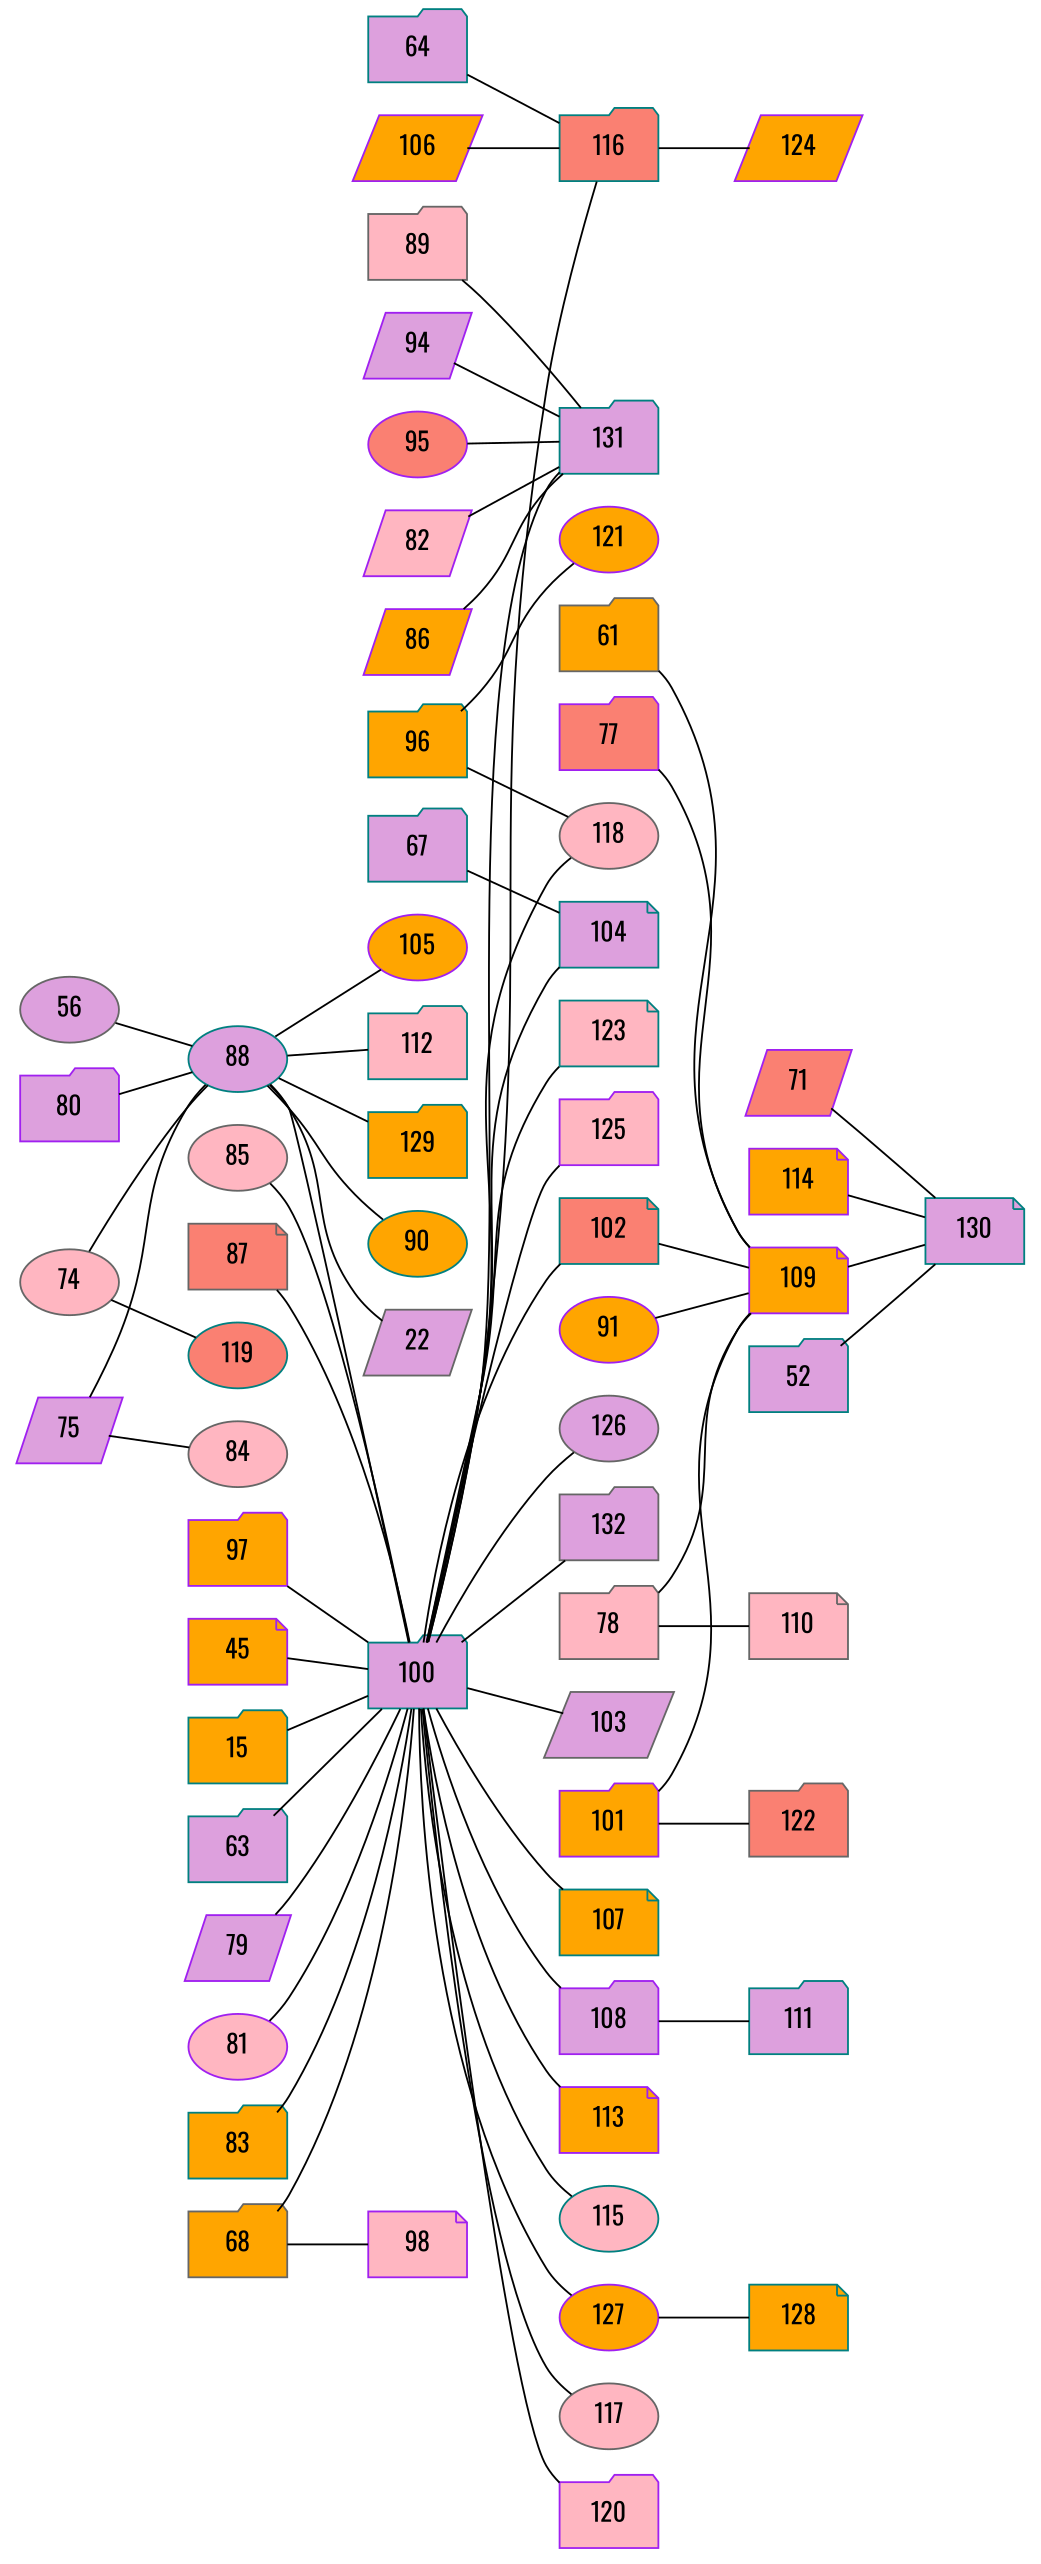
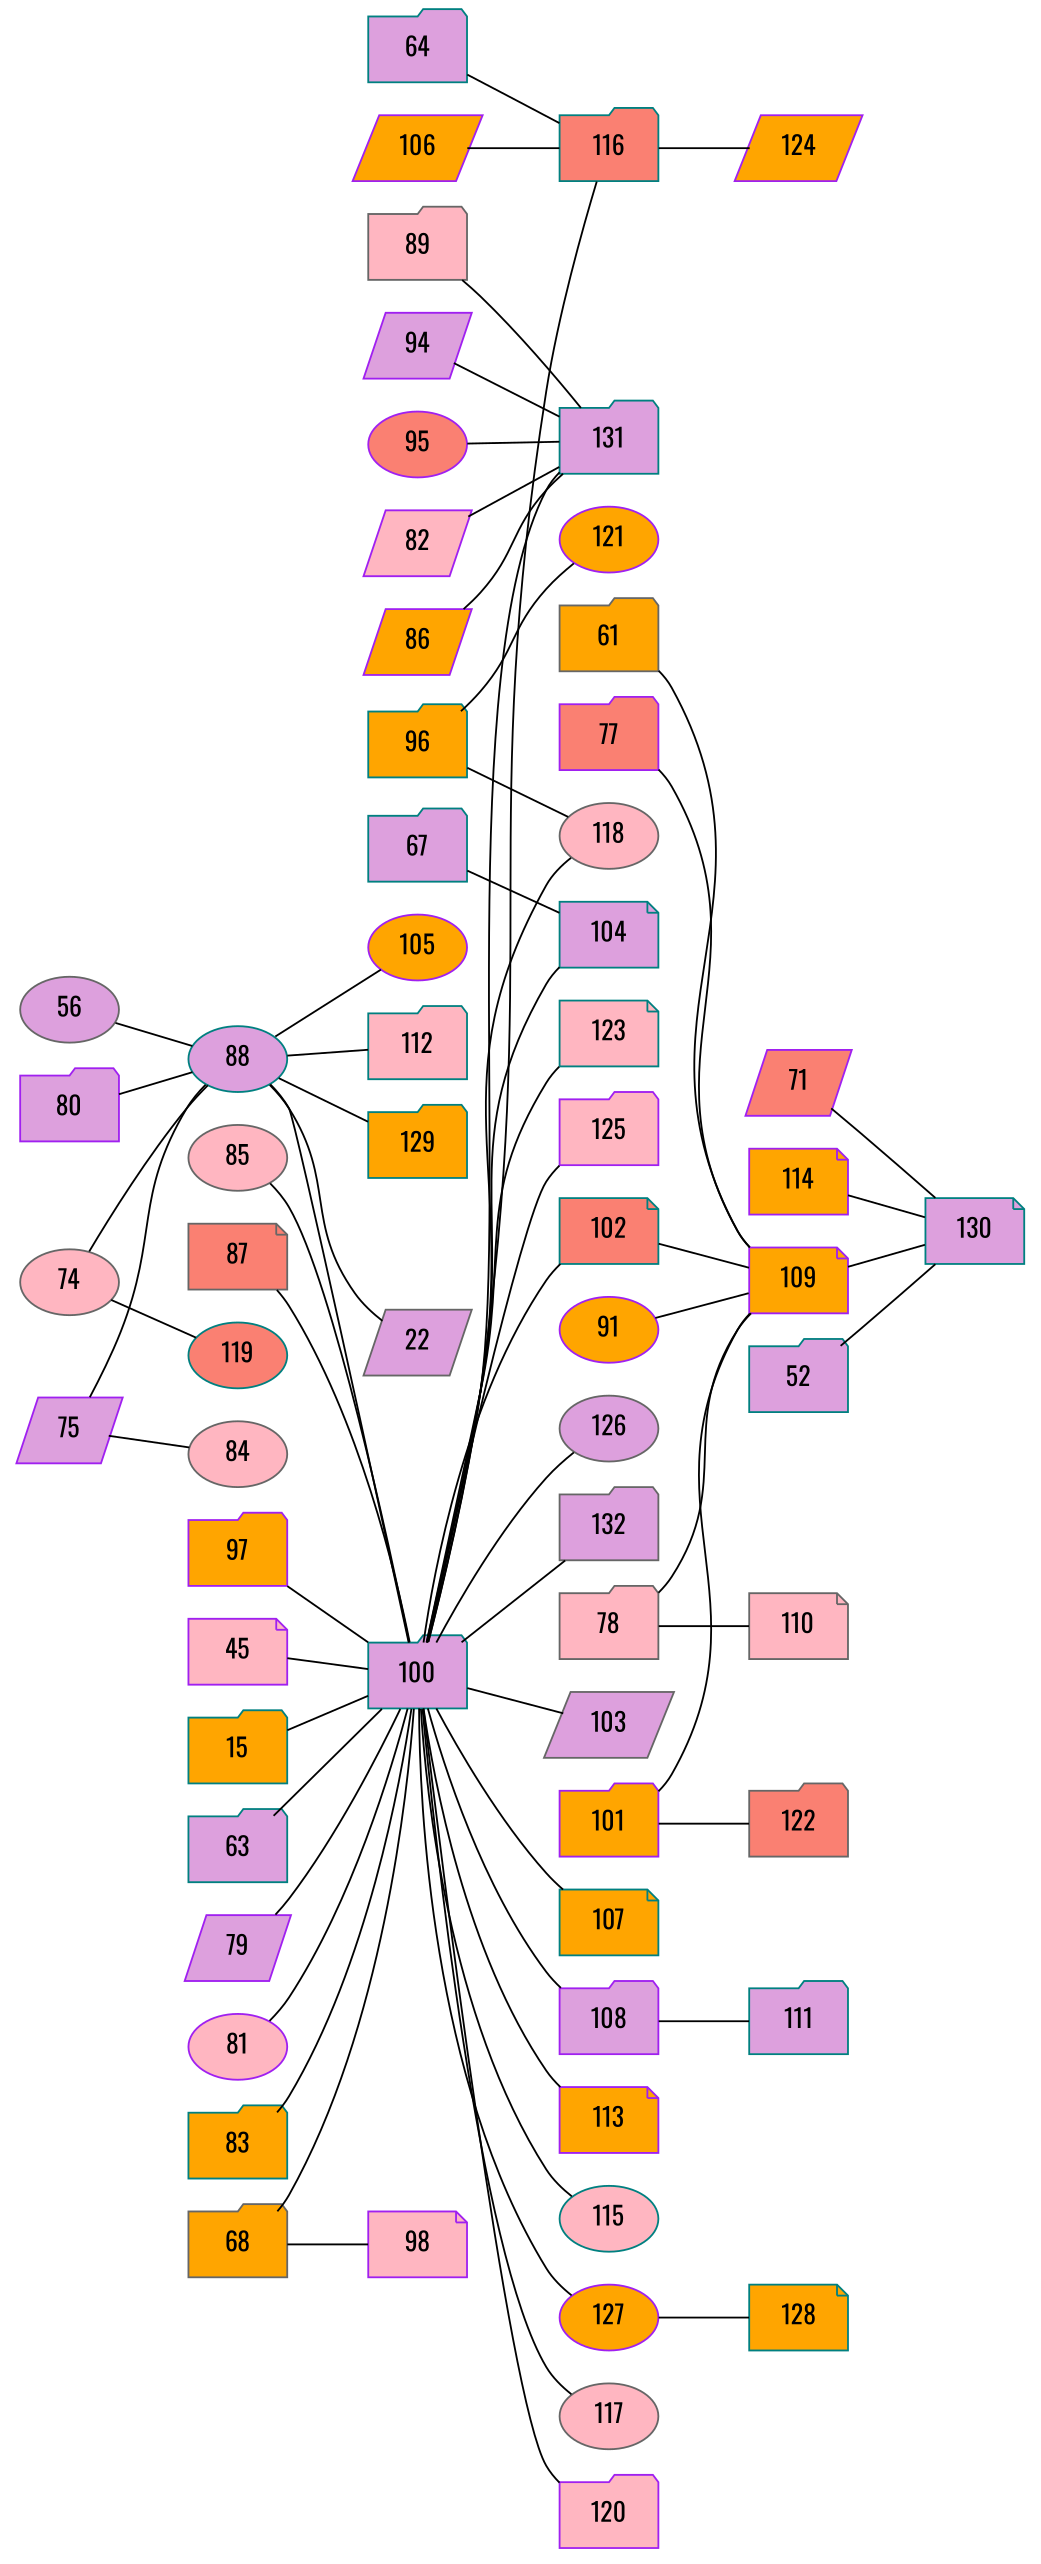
  graph {
    fontname=Oswald
    rankdir=LR
    node [color=purple fillcolor=orange fontname=Oswald shape=folder style=filled]
    edge [fontname=Oswald]
    100 [color=teal fillcolor=plum super="+19+57+59+99+72"]
    116 [color=teal fillcolor=salmon super="+46+51+62+60"]
    104 [color=teal fillcolor=plum shape=note super="+3"]
    131 [color=teal fillcolor=plum super="+73+76"]
    102 [color=teal fillcolor=salmon shape=note super="+9"]
    103 [color=gray40 fillcolor=plum shape=parallelogram]
    107 [color=teal shape=note]
    108 [fillcolor=plum]
    113 [shape=note]
    115 [color=teal fillcolor=lightpink shape=ellipse super="+39"]
    117 [color=gray40 fillcolor=lightpink shape=ellipse]
    118 [color=gray40 fillcolor=lightpink shape=ellipse]
    120 [fillcolor=lightpink]
    123 [color=teal fillcolor=lightpink shape=note]
    125 [fillcolor=lightpink]
    126 [color=gray40 fillcolor=plum shape=ellipse]
    127 [shape=ellipse]
    132 [color=gray40 fillcolor=plum]
-   45 [shape=note]
+   45 [fillcolor=lightpink shape=note]
    130 [color=teal fillcolor=plum shape=note super="+34+42"]
    52 [color=teal fillcolor=plum]
    n22 [color=teal label=15]
    88 [color=teal fillcolor=plum shape=ellipse super="+69+48"]
-   90 [color=teal shape=ellipse]
    n25 [color=gray40 fillcolor=plum label=22 shape=parallelogram]
    105 [shape=ellipse]
    112 [color=teal fillcolor=lightpink]
    129 [color=teal]
    56 [color=gray40 fillcolor=plum shape=ellipse]
    109 [shape=note super="+58+93"]
    61 [color=gray40]
    63 [color=teal fillcolor=plum]
    124 [shape=parallelogram]
    64 [color=teal fillcolor=plum]
    67 [color=teal fillcolor=plum]
    68 [color=gray40]
    98 [fillcolor=lightpink shape=note]
    71 [fillcolor=salmon shape=parallelogram]
    74 [color=gray40 fillcolor=lightpink shape=ellipse]
    119 [color=teal fillcolor=salmon shape=ellipse]
    75 [fillcolor=plum shape=parallelogram]
    84 [color=gray40 fillcolor=lightpink shape=ellipse]
    77 [fillcolor=salmon]
    78 [color=gray40 fillcolor=lightpink]
    110 [color=gray40 fillcolor=lightpink shape=note]
    79 [fillcolor=plum shape=parallelogram]
    80 [fillcolor=plum]
    81 [fillcolor=lightpink shape=ellipse]
    82 [fillcolor=lightpink shape=parallelogram]
    83 [color=teal]
    85 [color=gray40 fillcolor=lightpink shape=ellipse]
    86 [shape=parallelogram]
    87 [color=gray40 fillcolor=salmon shape=note]
    89 [color=gray40 fillcolor=lightpink]
    91 [shape=ellipse]
    94 [fillcolor=plum shape=parallelogram]
    95 [fillcolor=salmon shape=ellipse]
    96 [color=teal]
    121 [shape=ellipse]
    97
    111 [color=teal fillcolor=plum]
    128 [color=teal shape=note]
    101
    122 [color=gray40 fillcolor=salmon]
    106 [shape=parallelogram]
    114 [shape=note]
    100 -- 116
    100 -- 104
    100 -- 131
    100 -- 102
    100 -- 103
    100 -- 107
    100 -- 108
    100 -- 113
    100 -- 115
    100 -- 117
    100 -- 118
    100 -- 120
    100 -- 123
    100 -- 125
    100 -- 126
    100 -- 127
    100 -- 132
    116 -- 124
    102 -- 109
    108 -- 111
    127 -- 128
    45 -- 100
    52 -- 130
    n22 -- 100
    88 -- 100
-   88 -- 90
    88 -- n25
    88 -- 105
    88 -- 112
    88 -- 129
    56 -- 88
    109 -- 130
    61 -- 109
    63 -- 100
    64 -- 116
    67 -- 104
    68 -- 100
    68 -- 98
    71 -- 130
    74 -- 88
    74 -- 119
    75 -- 88
    75 -- 84
    77 -- 109
    78 -- 109
    78 -- 110
    79 -- 100
    80 -- 88
    81 -- 100
    82 -- 131
    83 -- 100
    85 -- 100
    86 -- 131
    87 -- 100
    89 -- 131
    91 -- 109
    94 -- 131
    95 -- 131
    96 -- 118
    96 -- 121
    97 -- 100
    101 -- 109
    101 -- 122
    106 -- 116
    114 -- 130
  }
